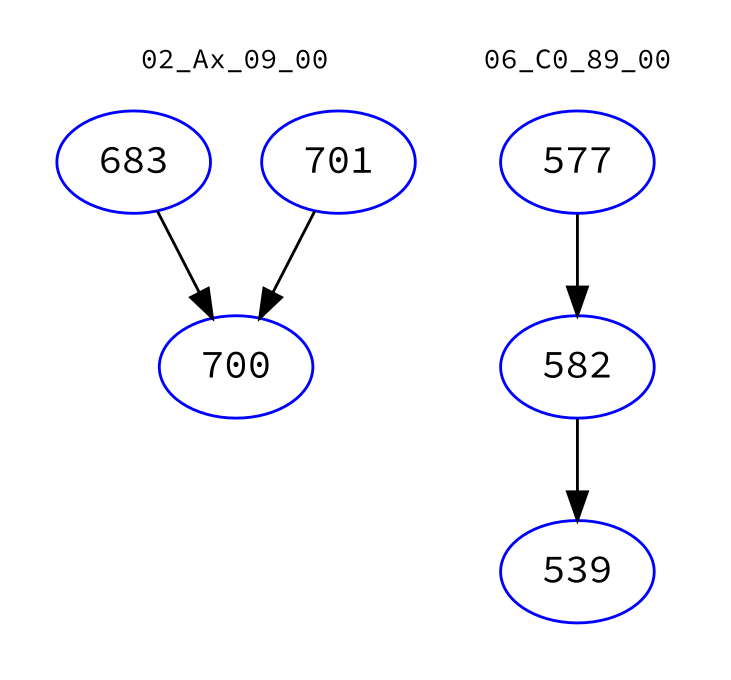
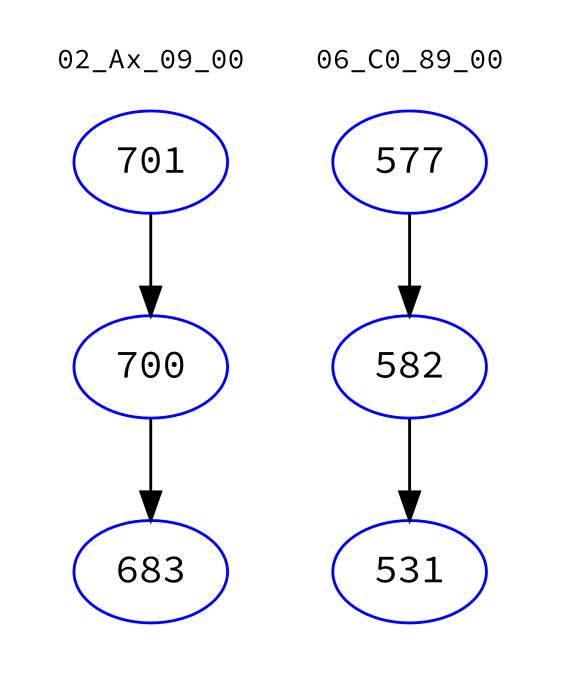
  digraph {
    fontname="Source Code Pro"
    node [color=blue fontname="Source Code Pro"]
    edge [color=black fontname="Source Code Pro"]
    n1 [label=701]
    n2 [label=700]
    n3 [label=683]
    n4 [label=577]
    n5 [label=582]
-   n6 [label=539]
+   n6 [label=531]
    subgraph cluster_1 {
      color=white
      fontsize=10
      label="02_Ax_09_00"
      n1
      n2
      n3
    }
    subgraph cluster_2 {
      color=white
      fontsize=10
      label="06_C0_89_00"
      n4
      n5
      n6
    }
    n1 -> n2
-   n3 -> n2
+   n2 -> n3
    n4 -> n5
    n5 -> n6
  }
